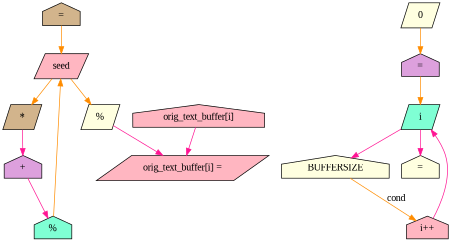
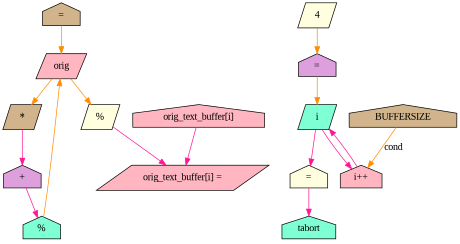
  digraph {
    fontname="Liberation Serif"
    node [fillcolor=lightpink fontname="Liberation Serif" shape=house style=filled]
    edge [color=deeppink fontname="Liberation Serif"]
    n1 [fillcolor=tan label="="]
-   n2 [label=seed shape=parallelogram]
-   n3 [fillcolor=lightyellow label=0 shape=parallelogram]
+   n2 [label=orig shape=parallelogram]
+   n3 [fillcolor=lightyellow label=4 shape=parallelogram]
    n4 [fillcolor=plum label="="]
    n5 [fillcolor=aquamarine label=i shape=parallelogram]
-   n6 [fillcolor=lightyellow label=BUFFERSIZE]
+   n6 [fillcolor=tan label=BUFFERSIZE]
    n7 [label="i++"]
    n8 [fillcolor=tan label="*" shape=parallelogram]
    n9 [fillcolor=lightyellow label="%" shape=parallelogram]
    n10 [fillcolor=lightyellow label="="]
+   n11 [fillcolor=aquamarine label=tabort]
    n12 [fillcolor=plum label="+"]
    n13 [fillcolor=aquamarine label="%"]
    n14 [label="orig_text_buffer[i] =" shape=parallelogram]
    n15 [label="orig_text_buffer[i]"]
    n1 -> n2 [color=darkorange]
    n2 -> n8 [color=darkorange]
    n2 -> n9 [color=darkorange]
    n3 -> n4 [color=darkorange]
    n4 -> n5 [color=darkorange]
-   n5 -> n6
+   n5 -> n7
    n5 -> n10
    n6 -> n7 [color=darkorange label=cond]
    n7 -> n5
    n8 -> n12
    n9 -> n14
+   n10 -> n11
    n12 -> n13
    n13 -> n2 [color=darkorange]
    n15 -> n14
  }
